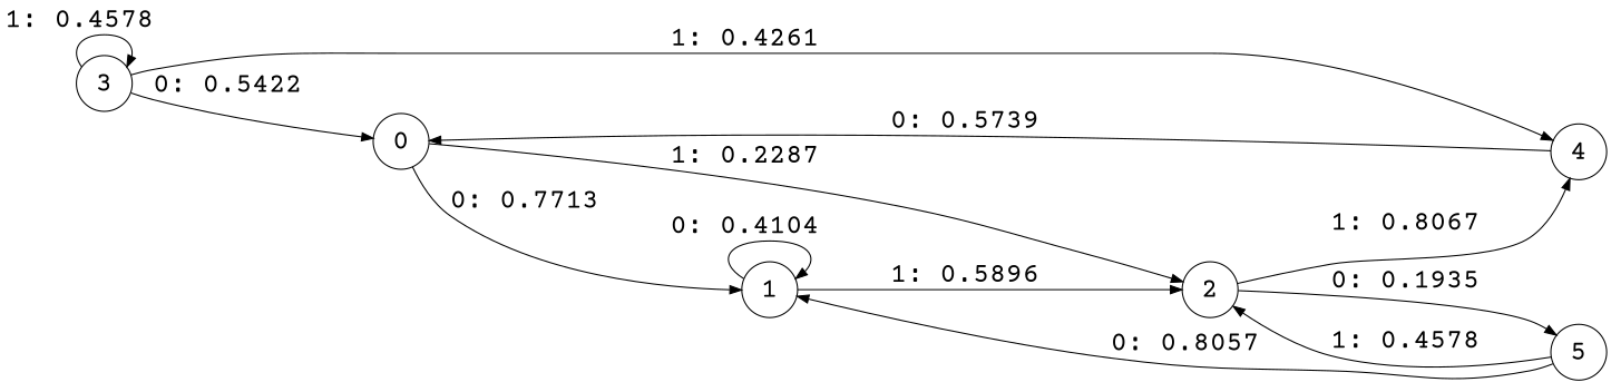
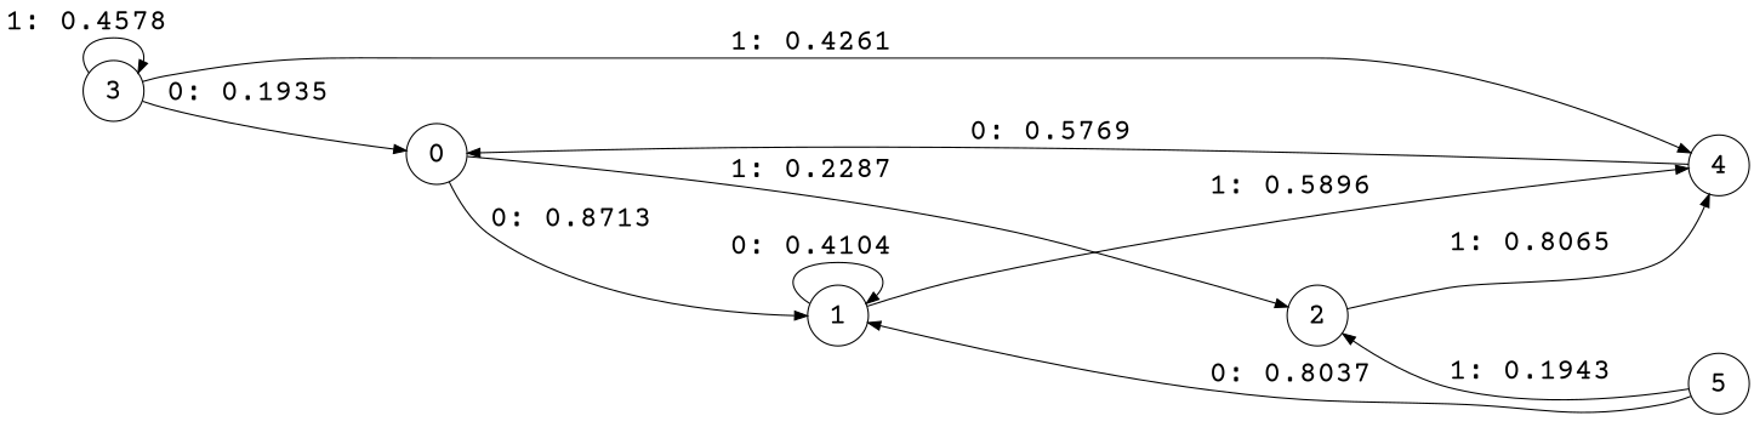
  digraph {
    fontname="Courier Prime"
    rankdir=LR
    node [fontname="Courier Prime" fontsize=24 shape=circle]
    edge [fontname="Courier Prime" fontsize=24]
    0
    1
    2
    5
    4
    3
-   0 -> 1 [label="0: 0.7713   "]
+   0 -> 1 [label="0: 0.8713   "]
    0 -> 2 [label="1: 0.2287   "]
    1 -> 1 [label="0: 0.4104   "]
-   1 -> 2 [label="1: 0.5896   "]
-   2 -> 5 [label="0: 0.1935   "]
-   2 -> 4 [label="1: 0.8067   "]
-   5 -> 1 [label="0: 0.8057   "]
-   5 -> 2 [label="1: 0.4578   "]
-   4 -> 0 [label="0: 0.5739   "]
-   3 -> 0 [label="0: 0.5422   "]
+   1 -> 4 [label="1: 0.5896   "]
+   2 -> 4 [label="1: 0.8065   "]
+   5 -> 1 [label="0: 0.8037   "]
+   5 -> 2 [label="1: 0.1943   "]
+   4 -> 0 [label="0: 0.5769   "]
+   3 -> 0 [label="0: 0.1935   "]
    3 -> 4 [label="1: 0.4261   "]
    3 -> 3 [label="1: 0.4578   "]
  }
